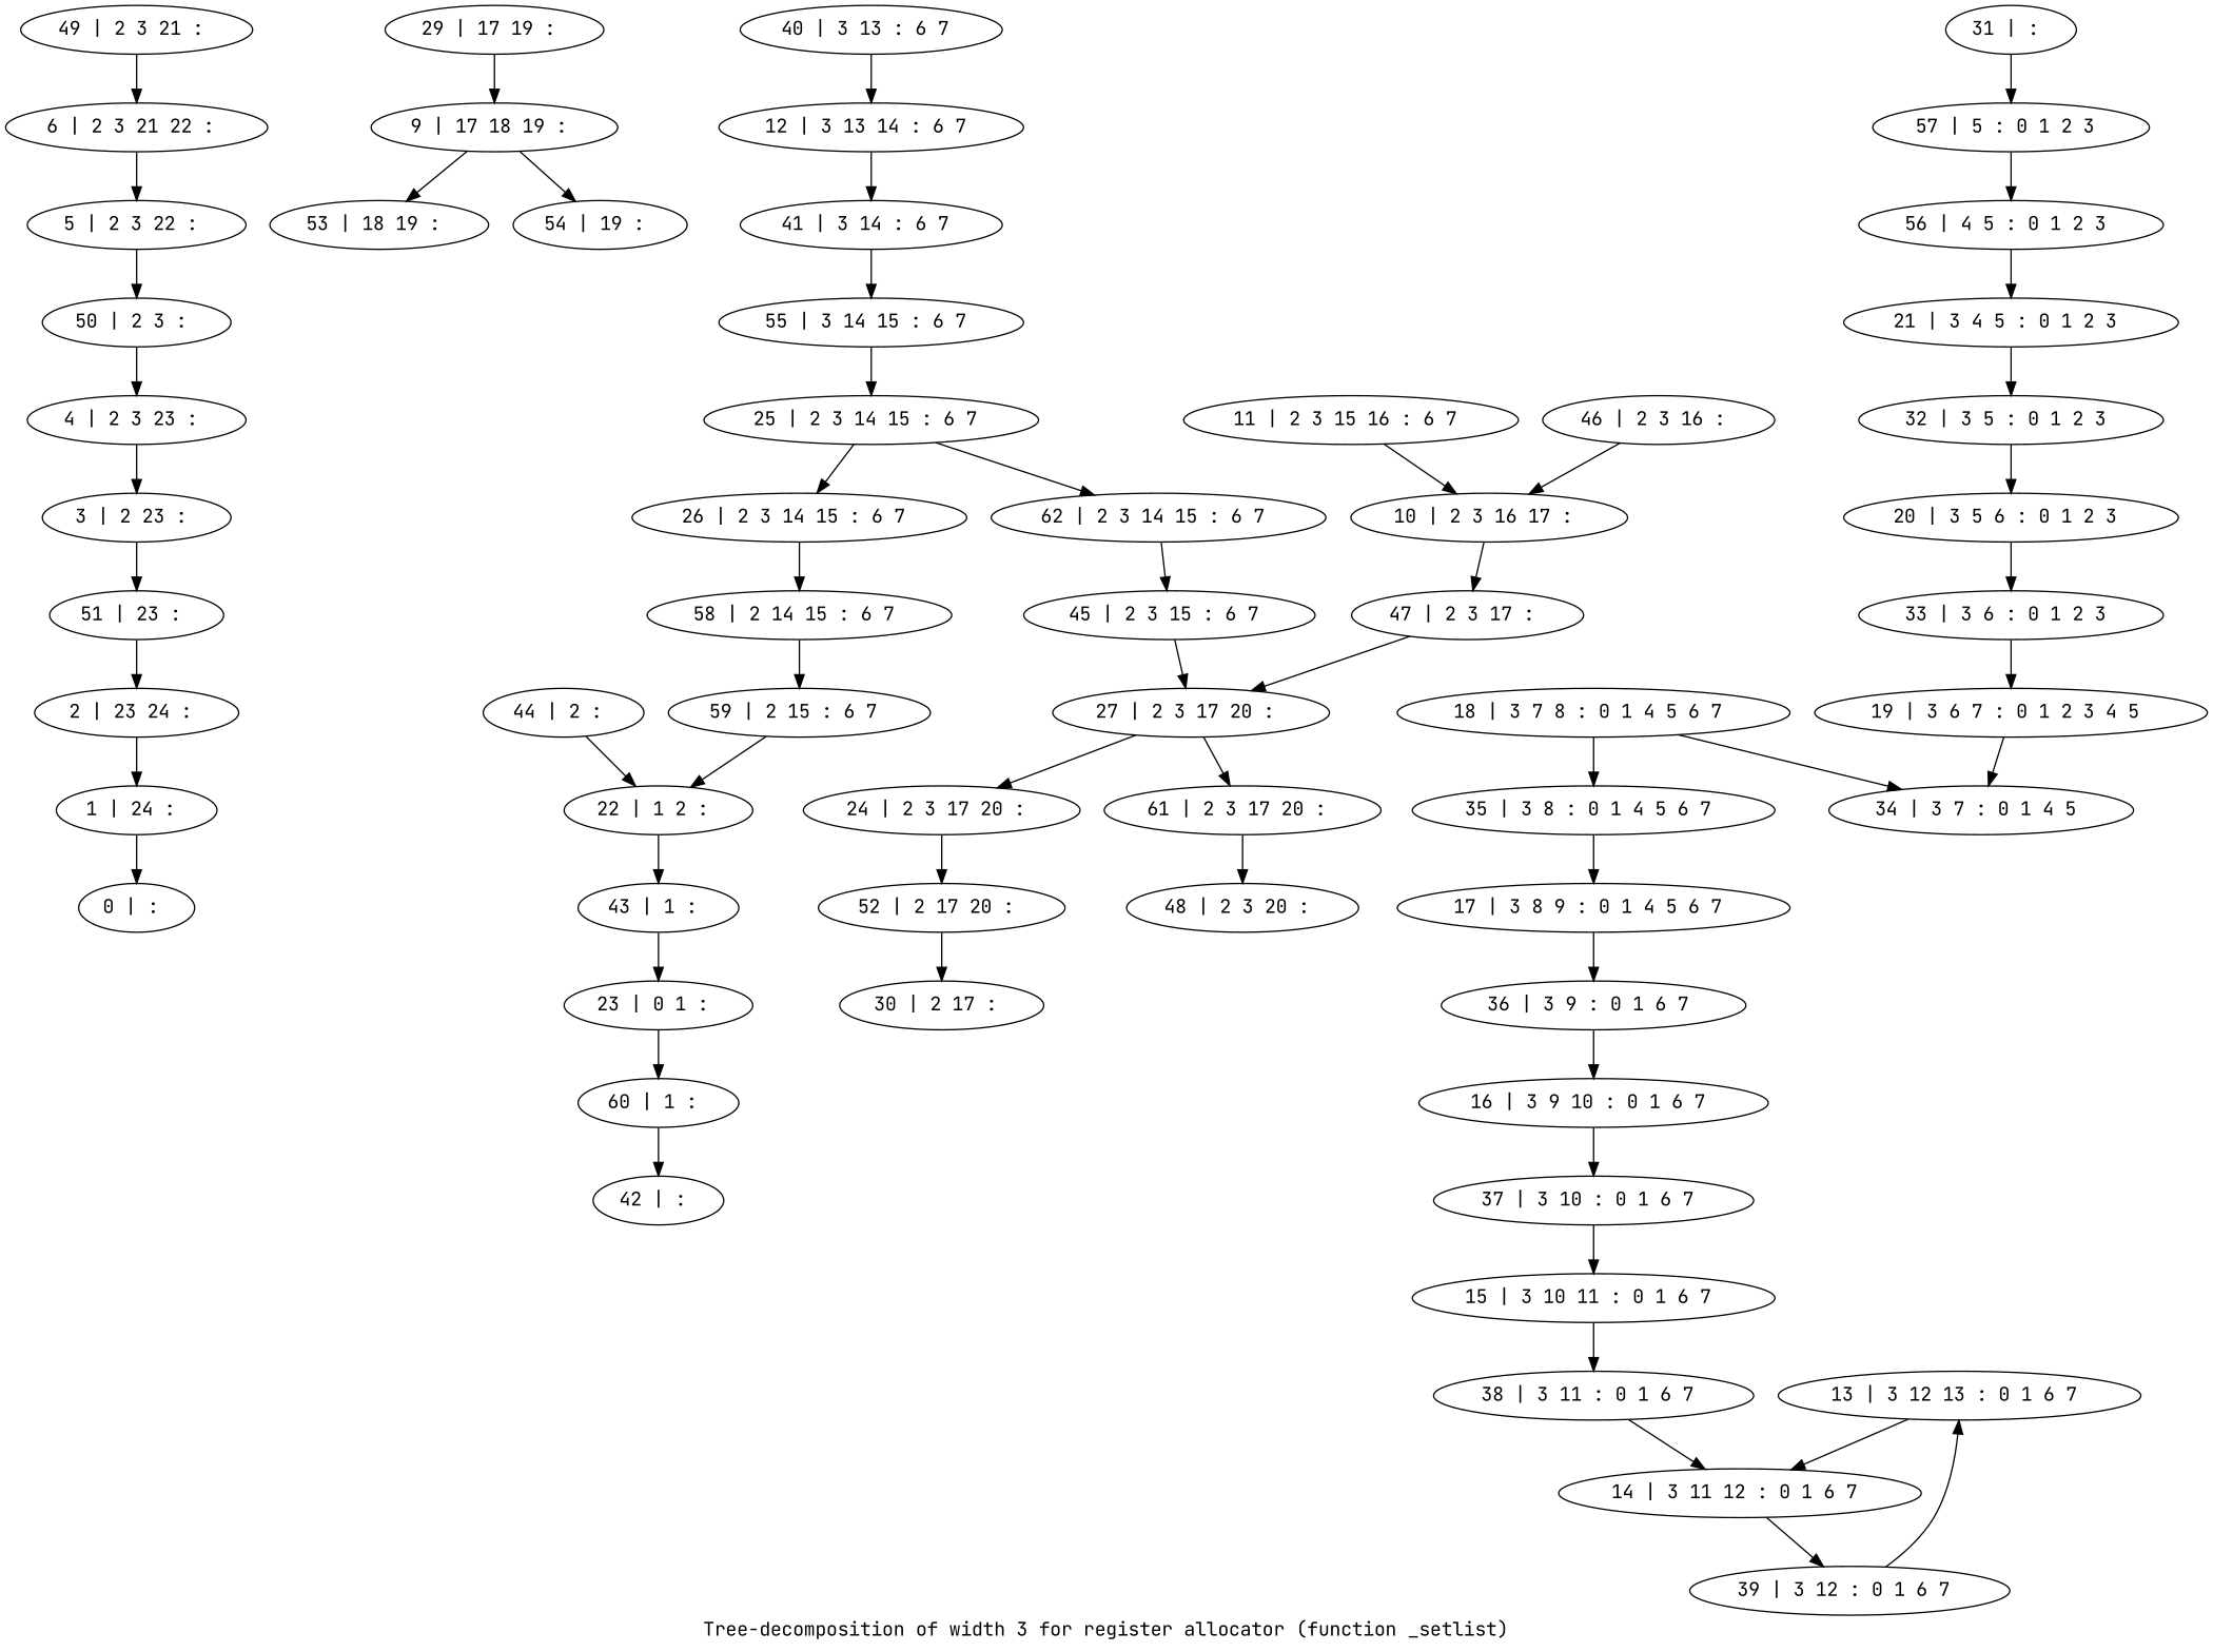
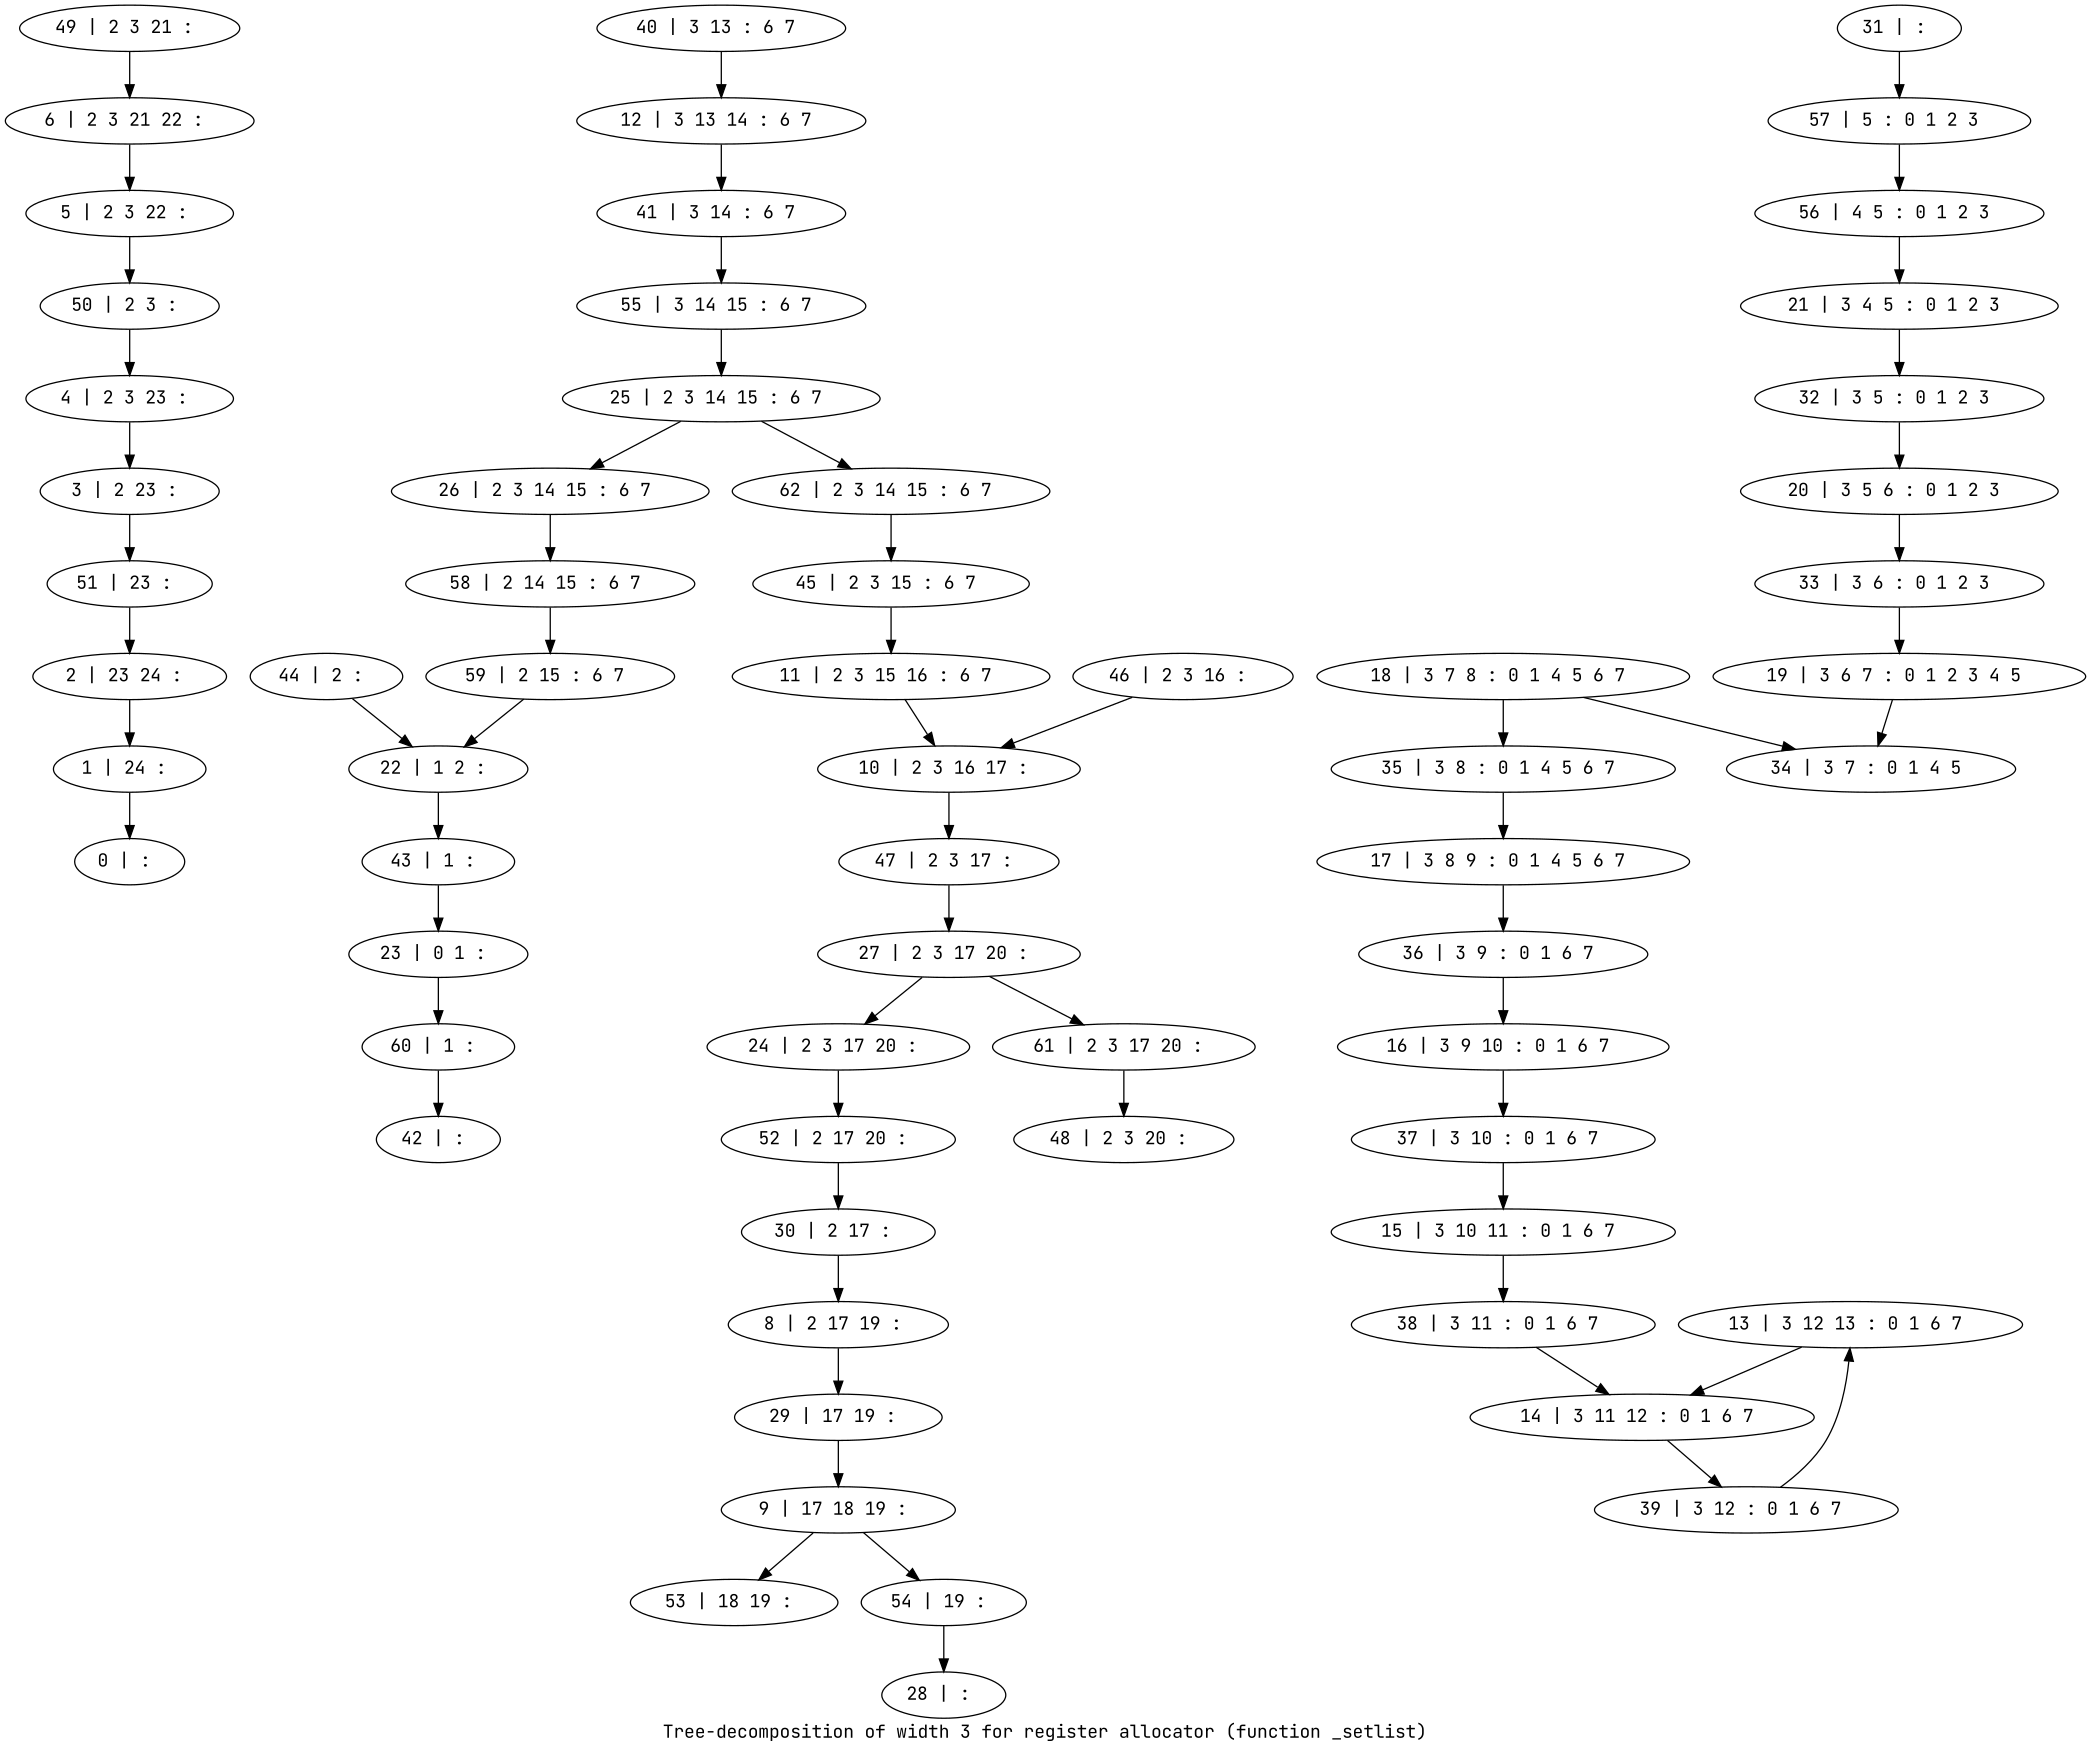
  digraph {
    fontname="JetBrains Mono"
    label="Tree-decomposition of width 3 for register allocator (function _setlist)"
    node [fontname="JetBrains Mono"]
    edge [fontname="JetBrains Mono"]
    n1 [label="0 | : "]
    n2 [label="1 | 24 : "]
    n3 [label="2 | 23 24 : "]
    n4 [label="3 | 2 23 : "]
    n5 [label="51 | 23 : "]
    n6 [label="4 | 2 3 23 : "]
    n7 [label="5 | 2 3 22 : "]
    n8 [label="50 | 2 3 : "]
    n9 [label="6 | 2 3 21 22 : "]
    n10 [label="49 | 2 3 21 : "]
+   n11 [label="8 | 2 17 19 : "]
    n12 [label="29 | 17 19 : "]
    n13 [label="9 | 17 18 19 : "]
    n14 [label="53 | 18 19 : "]
    n15 [label="54 | 19 : "]
    n16 [label="10 | 2 3 16 17 : "]
    n17 [label="47 | 2 3 17 : "]
    n18 [label="27 | 2 3 17 20 : "]
    n19 [label="11 | 2 3 15 16 : 6 7 "]
    n20 [label="46 | 2 3 16 : "]
    n21 [label="12 | 3 13 14 : 6 7 "]
    n22 [label="41 | 3 14 : 6 7 "]
    n23 [label="55 | 3 14 15 : 6 7 "]
    n24 [label="13 | 3 12 13 : 0 1 6 7 "]
    n25 [label="14 | 3 11 12 : 0 1 6 7 "]
    n26 [label="40 | 3 13 : 6 7 "]
    n27 [label="39 | 3 12 : 0 1 6 7 "]
    n28 [label="15 | 3 10 11 : 0 1 6 7 "]
    n29 [label="38 | 3 11 : 0 1 6 7 "]
    n30 [label="16 | 3 9 10 : 0 1 6 7 "]
    n31 [label="37 | 3 10 : 0 1 6 7 "]
    n32 [label="17 | 3 8 9 : 0 1 4 5 6 7 "]
    n33 [label="36 | 3 9 : 0 1 6 7 "]
    n34 [label="18 | 3 7 8 : 0 1 4 5 6 7 "]
    n35 [label="35 | 3 8 : 0 1 4 5 6 7 "]
    n36 [label="34 | 3 7 : 0 1 4 5 "]
    n37 [label="19 | 3 6 7 : 0 1 2 3 4 5 "]
    n38 [label="20 | 3 5 6 : 0 1 2 3 "]
    n39 [label="33 | 3 6 : 0 1 2 3 "]
    n40 [label="21 | 3 4 5 : 0 1 2 3 "]
    n41 [label="32 | 3 5 : 0 1 2 3 "]
    n42 [label="22 | 1 2 : "]
    n43 [label="43 | 1 : "]
    n44 [label="23 | 0 1 : "]
    n45 [label="60 | 1 : "]
    n46 [label="42 | : "]
    n47 [label="24 | 2 3 17 20 : "]
    n48 [label="52 | 2 17 20 : "]
    n49 [label="30 | 2 17 : "]
    n50 [label="25 | 2 3 14 15 : 6 7 "]
    n51 [label="26 | 2 3 14 15 : 6 7 "]
    n52 [label="62 | 2 3 14 15 : 6 7 "]
    n53 [label="58 | 2 14 15 : 6 7 "]
    n54 [label="45 | 2 3 15 : 6 7 "]
    n55 [label="59 | 2 15 : 6 7 "]
    n56 [label="61 | 2 3 17 20 : "]
    n57 [label="48 | 2 3 20 : "]
+   n58 [label="28 | : "]
    n59 [label="31 | : "]
    n60 [label="57 | 5 : 0 1 2 3 "]
    n61 [label="56 | 4 5 : 0 1 2 3 "]
    n62 [label="44 | 2 : "]
    n2 -> n1
    n3 -> n2
    n4 -> n5
    n5 -> n3
    n6 -> n4
    n7 -> n8
    n8 -> n6
    n9 -> n7
    n10 -> n9
+   n11 -> n12
    n12 -> n13
    n13 -> n14
    n13 -> n15
+   n15 -> n58
    n16 -> n17
    n17 -> n18
    n18 -> n47
    n18 -> n56
    n19 -> n16
    n20 -> n16
    n21 -> n22
    n22 -> n23
    n23 -> n50
    n24 -> n25
    n25 -> n27
    n26 -> n21
    n27 -> n24
    n28 -> n29
    n29 -> n25
    n30 -> n31
    n31 -> n28
    n32 -> n33
    n33 -> n30
    n34 -> n35
    n34 -> n36
    n35 -> n32
    n37 -> n36
    n38 -> n39
    n39 -> n37
    n40 -> n41
    n41 -> n38
    n42 -> n43
    n43 -> n44
    n44 -> n45
    n45 -> n46
    n47 -> n48
    n48 -> n49
+   n49 -> n11
    n50 -> n51
    n50 -> n52
    n51 -> n53
    n52 -> n54
    n53 -> n55
-   n54 -> n18
+   n54 -> n19
    n55 -> n42
    n56 -> n57
    n59 -> n60
    n60 -> n61
    n61 -> n40
    n62 -> n42
  }
